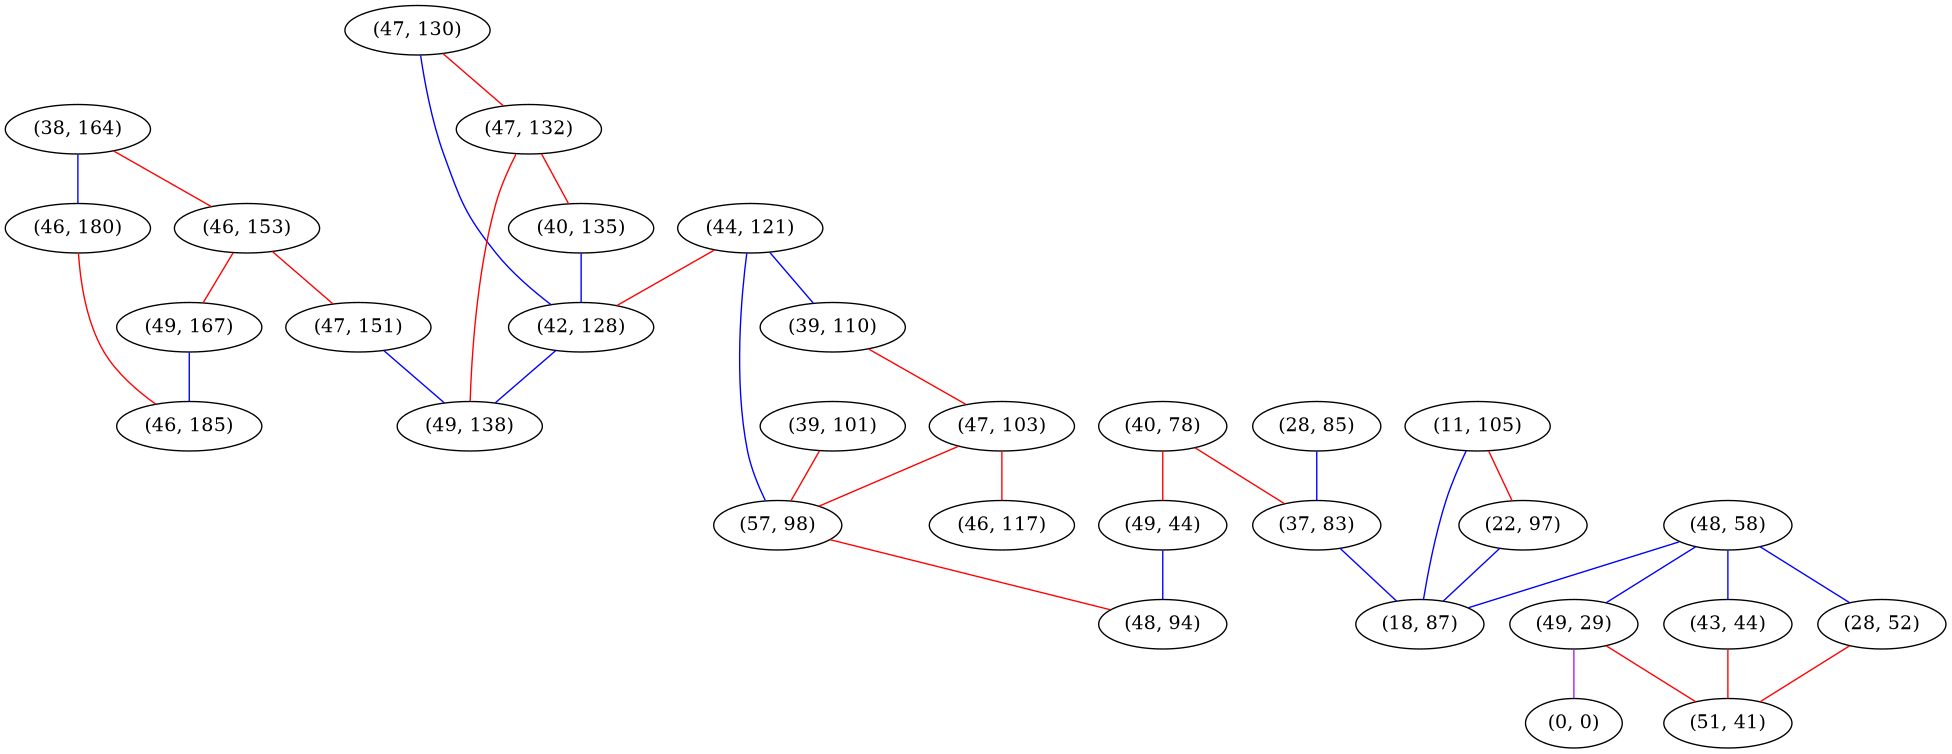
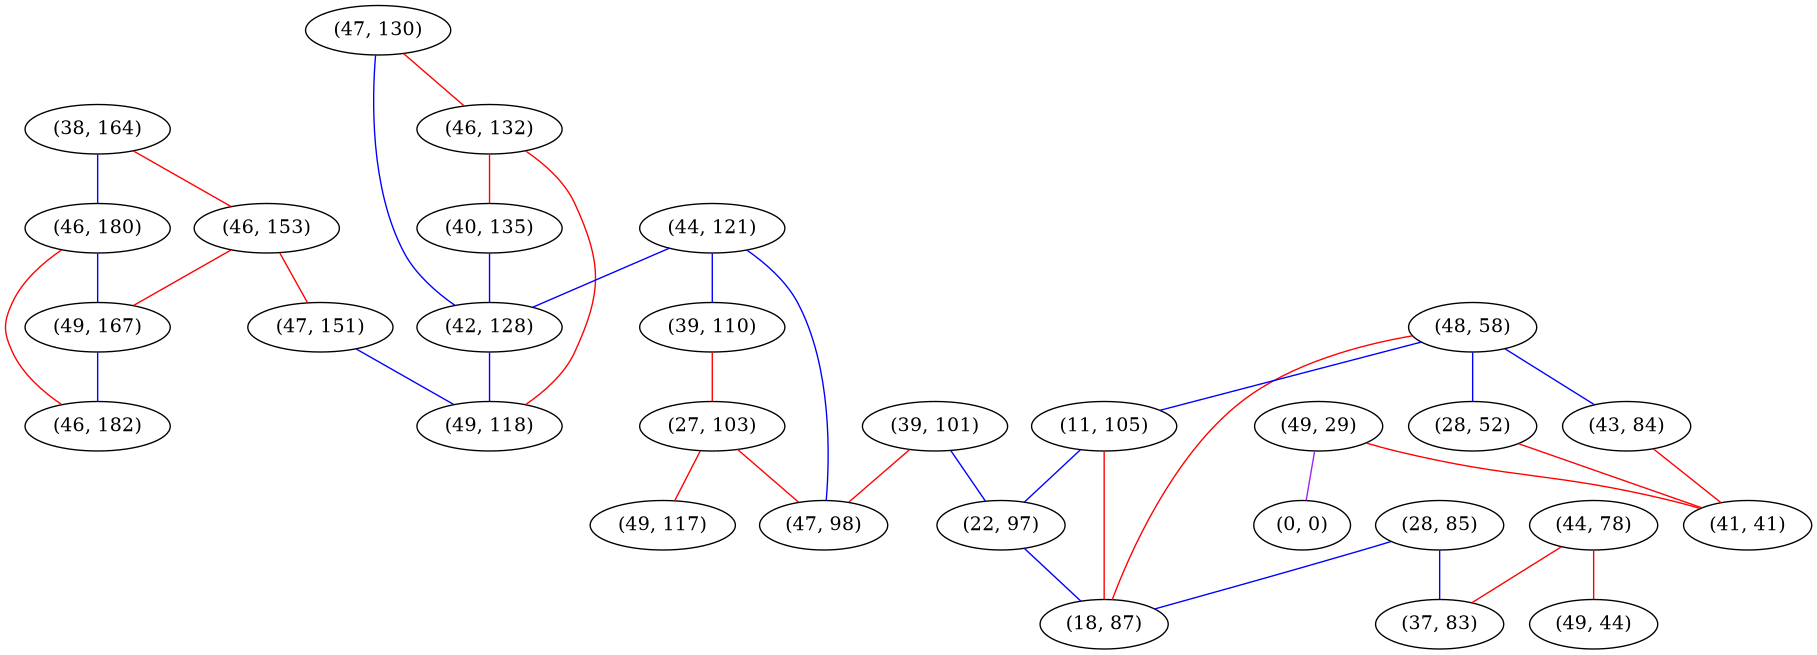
  graph {
    edge [color=red weight=1]
    "(38, 164)"
    "(46, 153)"
    "(46, 180)"
    "(47, 151)"
    "(49, 167)"
-   "(46, 182)" [label="(46, 185)"]
+   "(46, 182)"
    "(47, 130)"
-   "(46, 132)" [label="(47, 132)"]
+   "(46, 132)"
    "(42, 128)"
-   "(49, 138)"
+   "(49, 138)" [label="(49, 118)"]
    "(40, 135)"
    "(44, 121)"
    "(39, 110)"
-   "(47, 98)" [label="(57, 98)"]
-   "(47, 103)"
+   "(47, 98)"
+   "(47, 103)" [label="(27, 103)"]
    "(48, 58)"
    "(49, 29)"
    "(28, 52)"
-   "(43, 44)"
+   "(43, 44)" [label="(43, 84)"]
    "(18, 87)"
    "(0, 0)"
-   "(41, 41)" [label="(51, 41)"]
+   "(41, 41)"
    n23 [label="(49, 44)"]
-   "(44, 78)" [label="(40, 78)"]
+   "(44, 78)"
    "(37, 83)"
-   "(48, 94)"
    "(11, 105)"
    "(22, 97)"
    "(28, 85)"
-   "(46, 117)"
+   "(46, 117)" [label="(49, 117)"]
    "(39, 101)"
    "(38, 164)" -- "(46, 153)"
    "(38, 164)" -- "(46, 180)" [color=blue weight=3]
    "(46, 153)" -- "(47, 151)"
    "(46, 153)" -- "(49, 167)"
+   "(46, 180)" -- "(49, 167)" [color=blue weight=3]
    "(46, 180)" -- "(46, 182)"
    "(47, 151)" -- "(49, 138)" [color=blue weight=3]
    "(49, 167)" -- "(46, 182)" [color=blue weight=3]
    "(47, 130)" -- "(46, 132)"
    "(47, 130)" -- "(42, 128)" [color=blue weight=3]
    "(46, 132)" -- "(49, 138)"
    "(46, 132)" -- "(40, 135)"
    "(42, 128)" -- "(49, 138)" [color=blue weight=3]
    "(40, 135)" -- "(42, 128)" [color=blue weight=3]
-   "(44, 121)" -- "(42, 128)"
+   "(44, 121)" -- "(42, 128)" [color=blue]
    "(44, 121)" -- "(39, 110)" [color=blue weight=3]
    "(44, 121)" -- "(47, 98)" [color=blue weight=3]
    "(39, 110)" -- "(47, 103)"
-   "(47, 98)" -- "(48, 94)"
    "(47, 103)" -- "(47, 98)"
    "(47, 103)" -- "(46, 117)"
-   "(48, 58)" -- "(49, 29)" [color=blue weight=3]
+   "(48, 58)" -- "(11, 105)" [color=blue weight=3]
    "(48, 58)" -- "(28, 52)" [color=blue weight=3]
    "(48, 58)" -- "(43, 44)" [color=blue weight=3]
-   "(48, 58)" -- "(18, 87)" [color=blue]
+   "(48, 58)" -- "(18, 87)"
    "(49, 29)" -- "(0, 0)" [color=purple weight=4]
    "(49, 29)" -- "(41, 41)"
    "(28, 52)" -- "(41, 41)"
    "(43, 44)" -- "(41, 41)"
-   n23 -- "(48, 94)" [color=blue weight=3]
    "(44, 78)" -- n23
    "(44, 78)" -- "(37, 83)"
-   "(11, 105)" -- "(18, 87)" [color=blue weight=3]
-   "(11, 105)" -- "(22, 97)"
+   "(11, 105)" -- "(18, 87)" [weight=3]
+   "(11, 105)" -- "(22, 97)" [color=blue]
    "(22, 97)" -- "(18, 87)" [color=blue weight=3]
-   "(37, 83)" -- "(18, 87)" [color=blue weight=3]
+   "(28, 85)" -- "(18, 87)" [color=blue weight=3]
    "(28, 85)" -- "(37, 83)" [color=blue weight=3]
    "(39, 101)" -- "(47, 98)"
+   "(39, 101)" -- "(22, 97)" [color=blue weight=3]
  }
